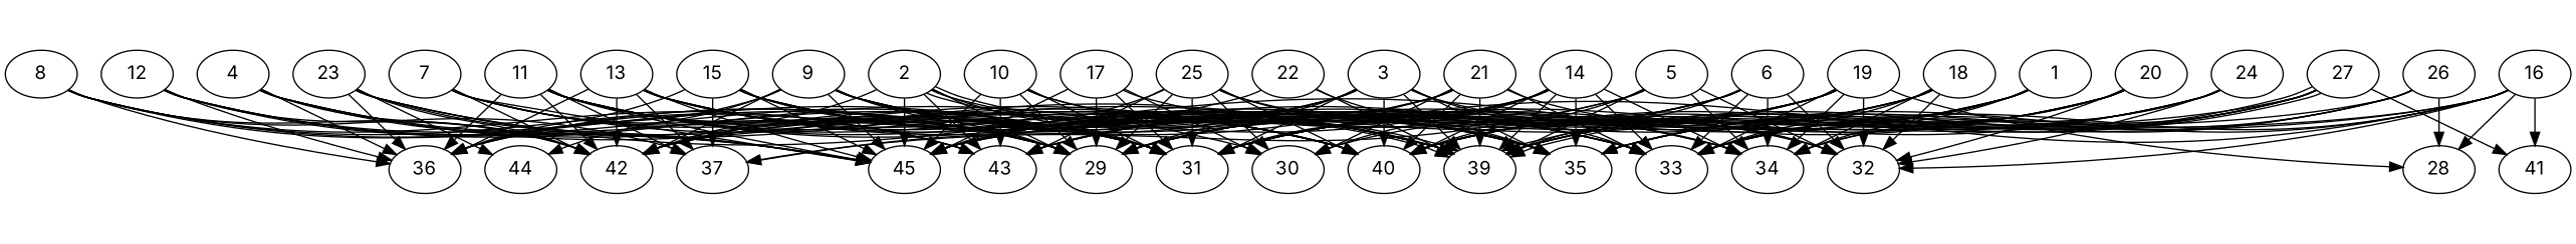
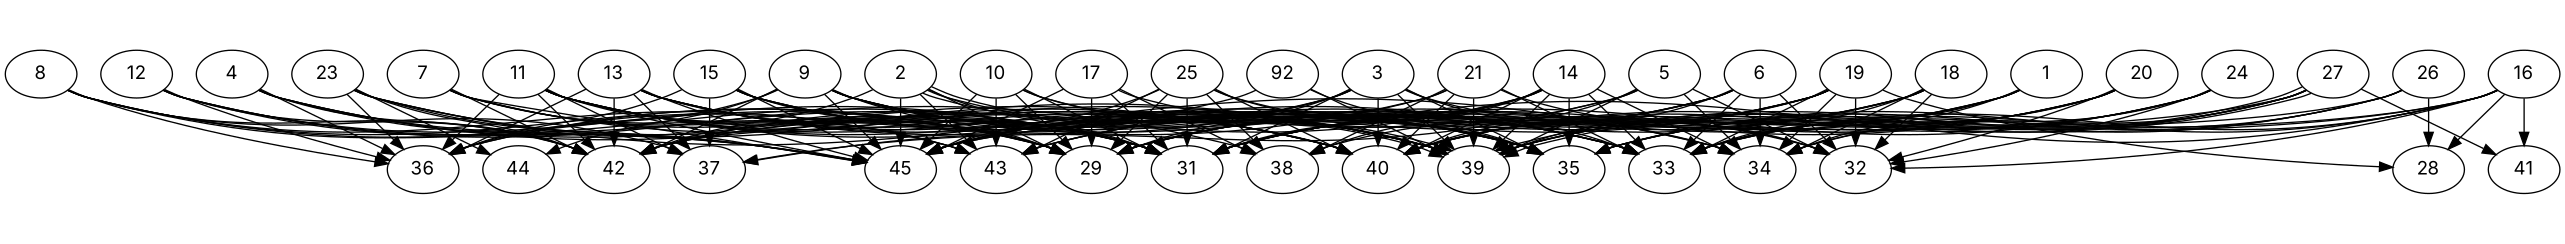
  digraph {
    fontname=Inter
    node [alpha=0.15 fontname=Inter]
    edge [fontname=Inter]
    1 [alpha=0.01 expect_size=16364544]
    29 [alpha=0.18 expect_size=36931584]
    31 [expect_size=20812800]
    33 [alpha=0.10 expect_size=30632960]
    34 [alpha=0.16 expect_size=14783488]
    39 [alpha=0.04 expect_size=24502272]
    40 [alpha=0.11 expect_size=19416064]
    2 [alpha=0.02 expect_size=37635072]
    42 [alpha=0.14 expect_size=30516224]
    43 [alpha=0.17 expect_size=17478656]
    45 [alpha=0.19 expect_size=30087168]
    3 [expect_size=34412544]
    32 [alpha=0.14 expect_size=26637312]
    35 [alpha=0.11 expect_size=40603648]
    37 [alpha=0.13 expect_size=44024832]
    4 [alpha=0.19 expect_size=19571712]
    36 [alpha=0.12 expect_size=47939584]
    5 [expect_size=39459840]
    6 [expect_size=12476416]
    7 [expect_size=12484608]
    8 [alpha=0.06 expect_size=5571584]
    9 [alpha=0.12 expect_size=15435776]
    44 [alpha=0.11 expect_size=40272896]
    10 [alpha=0.12 expect_size=26694656]
    11 [alpha=0.18 expect_size=36986880]
    12 [alpha=0.10 expect_size=38644736]
-   38 [alpha=0.08 expect_size=36103168 label=30]
+   38 [alpha=0.08 expect_size=36103168]
    13 [alpha=0.20 expect_size=42333184]
    14 [alpha=0.03 expect_size=30800896]
    15 [alpha=0.16 expect_size=27990016]
    16 [alpha=0.16 expect_size=16901120]
    28 [expect_size=35057664]
    41 [alpha=0.02 expect_size=42296320]
    17 [alpha=0.07 expect_size=5620736]
    18 [alpha=0.01 expect_size=39838720]
    19 [alpha=0.16 expect_size=5629952]
    20 [alpha=0.17 expect_size=32794624]
    21 [alpha=0.02 expect_size=13222912]
-   22 [alpha=0.02 expect_size=8162304]
+   22 [alpha=0.02 expect_size=8162304 label=92]
    23 [alpha=0.13 expect_size=31915008]
    24 [alpha=0.11 expect_size=31152128]
    25 [alpha=0.03 expect_size=37568512]
    26 [alpha=0.18 expect_size=27457536]
    27 [alpha=0.17 expect_size=18668544]
    1 -> 29
    1 -> 31
    1 -> 33
    1 -> 34
    1 -> 39
    1 -> 40
    2 -> 29
    2 -> 31
    2 -> 33
    2 -> 39
    2 -> 39
    2 -> 42
    2 -> 43
    2 -> 45
    3 -> 29
    3 -> 31
    3 -> 33
    3 -> 39
    3 -> 40
    3 -> 42
    3 -> 45
    3 -> 32
    3 -> 35
    3 -> 37
    4 -> 31
    4 -> 39
    4 -> 40
    4 -> 42
    4 -> 45
    4 -> 36
    5 -> 34
    5 -> 39
    5 -> 40
    5 -> 45
    5 -> 32
    5 -> 37
    6 -> 29
    6 -> 31
    6 -> 33
    6 -> 34
    6 -> 39
    6 -> 43
    6 -> 45
    6 -> 32
    7 -> 29
    7 -> 31
    7 -> 40
    7 -> 42
    7 -> 43
    7 -> 45
    8 -> 29
    8 -> 31
    8 -> 42
    8 -> 43
    8 -> 45
    8 -> 37
    8 -> 36
    9 -> 29
    9 -> 31
    9 -> 33
    9 -> 34
    9 -> 39
    9 -> 40
    9 -> 42
    9 -> 45
    9 -> 35
    9 -> 36
    9 -> 44
    10 -> 29
    10 -> 31
    10 -> 39
    10 -> 43
    10 -> 45
    10 -> 35
    11 -> 29
    11 -> 31
    11 -> 33
    11 -> 39
    11 -> 40
    11 -> 42
    11 -> 43
    11 -> 45
    11 -> 35
    11 -> 37
    11 -> 36
    12 -> 29
    12 -> 31
    12 -> 42
    12 -> 45
    12 -> 36
    12 -> 38
    13 -> 29
    13 -> 31
    13 -> 33
    13 -> 39
    13 -> 40
    13 -> 42
    13 -> 45
    13 -> 35
    13 -> 37
    13 -> 36
    14 -> 29
    14 -> 31
    14 -> 33
    14 -> 34
    14 -> 39
    14 -> 40
    14 -> 42
    14 -> 45
    14 -> 35
    14 -> 38
    15 -> 29
    15 -> 31
    15 -> 33
    15 -> 39
    15 -> 45
    15 -> 35
    15 -> 37
    15 -> 36
    16 -> 31
    16 -> 33
    16 -> 42
    16 -> 45
    16 -> 32
    16 -> 35
    16 -> 28
    16 -> 41
    17 -> 29
    17 -> 31
    17 -> 45
    17 -> 32
    17 -> 38
    18 -> 29
    18 -> 31
    18 -> 33
    18 -> 34
    18 -> 40
    18 -> 43
    18 -> 32
    19 -> 29
    19 -> 31
    19 -> 33
    19 -> 34
    19 -> 40
    19 -> 43
    19 -> 45
    19 -> 32
    19 -> 38
    19 -> 28
    20 -> 29
    20 -> 31
    20 -> 33
    20 -> 39
    20 -> 40
    20 -> 32
    20 -> 35
    21 -> 33
    21 -> 39
    21 -> 40
-   21 -> 43
    21 -> 45
    21 -> 32
    21 -> 36
    21 -> 38
    22 -> 39
    22 -> 35
    22 -> 36
    23 -> 34
    23 -> 39
    23 -> 40
    23 -> 42
    23 -> 45
    23 -> 36
    23 -> 44
    24 -> 31
    24 -> 34
    24 -> 39
    24 -> 40
    24 -> 32
    24 -> 35
    25 -> 29
    25 -> 31
    25 -> 34
    25 -> 40
    25 -> 43
    25 -> 45
    25 -> 35
    25 -> 38
    26 -> 33
    26 -> 39
    26 -> 45
    26 -> 35
    26 -> 28
    27 -> 33
    27 -> 34
    27 -> 39
    27 -> 39
    27 -> 40
    27 -> 42
    27 -> 35
    27 -> 41
  }
